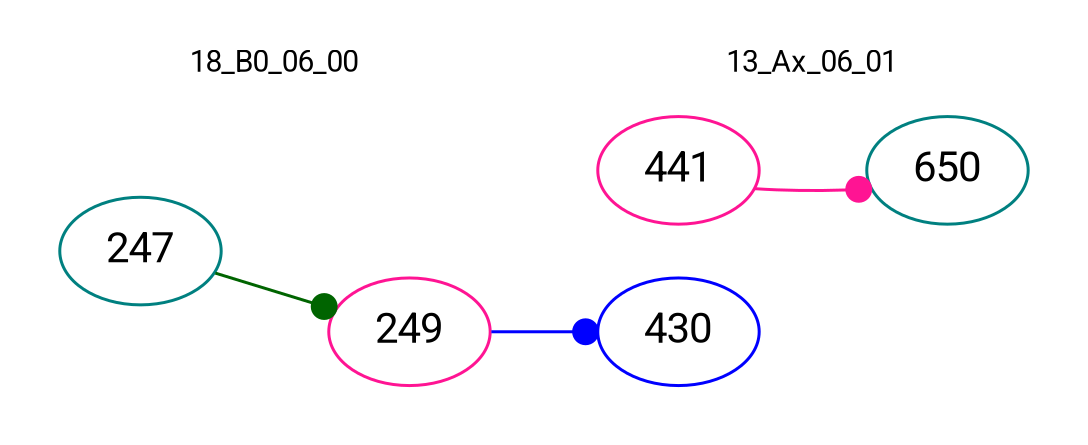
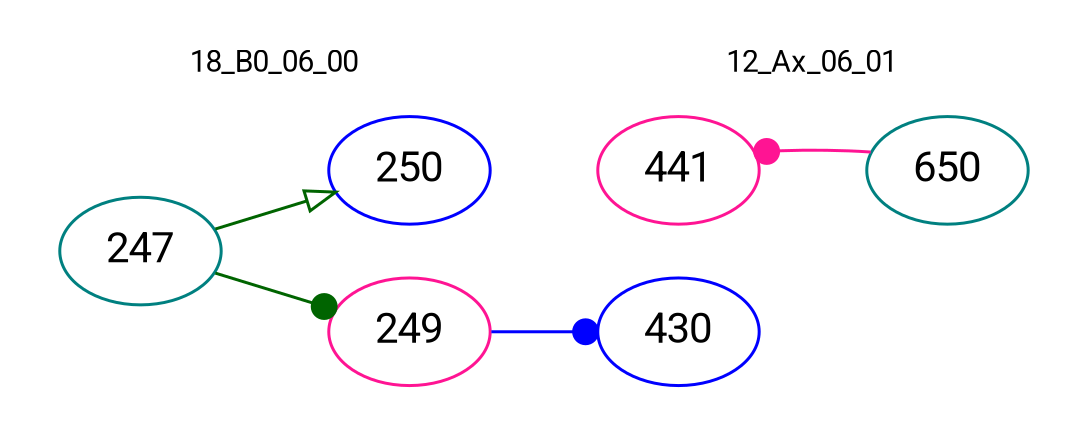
  digraph {
    fontname=Roboto
    rankdir=LR
    node [color=deeppink fontname=Roboto]
    edge [arrowhead=dot color=darkgreen fontname=Roboto]
    n1 [label=441]
    n2 [color=teal label=650]
    n3 [color=blue label=430]
    n4 [color=teal label=247]
    n5 [label=249]
+   n6 [color=blue label=250]
    subgraph cluster_1 {
      color=white
      fontsize=10
-     label="13_Ax_06_01"
+     label="12_Ax_06_01"
      n1
      n2
      n3
    }
    subgraph cluster_2 {
      color=white
      fontsize=10
      label="18_B0_06_00"
      n4
      n5
+     n6
    }
-   n1 -> n2 [color=deeppink]
+   n2 -> n1 [color=deeppink]
    n4 -> n5
+   n4 -> n6 [arrowhead=onormal]
    n5 -> n3 [color=blue]
  }
